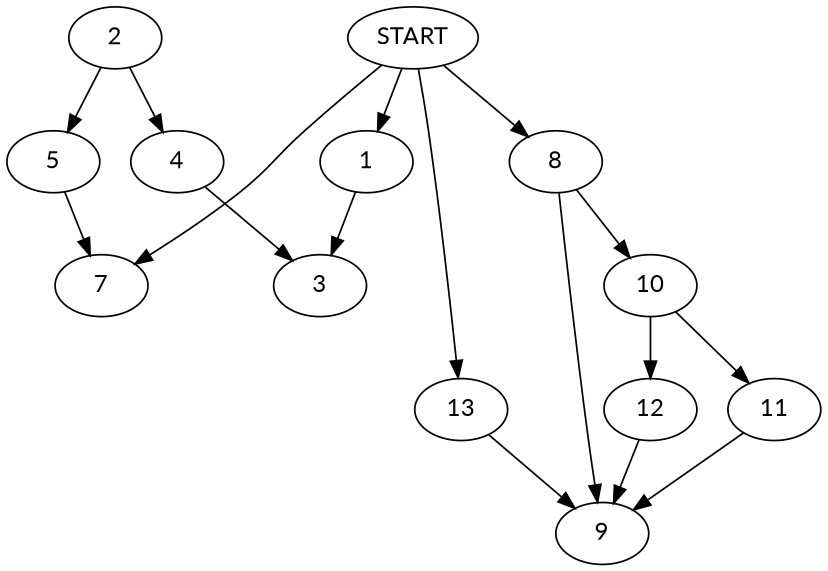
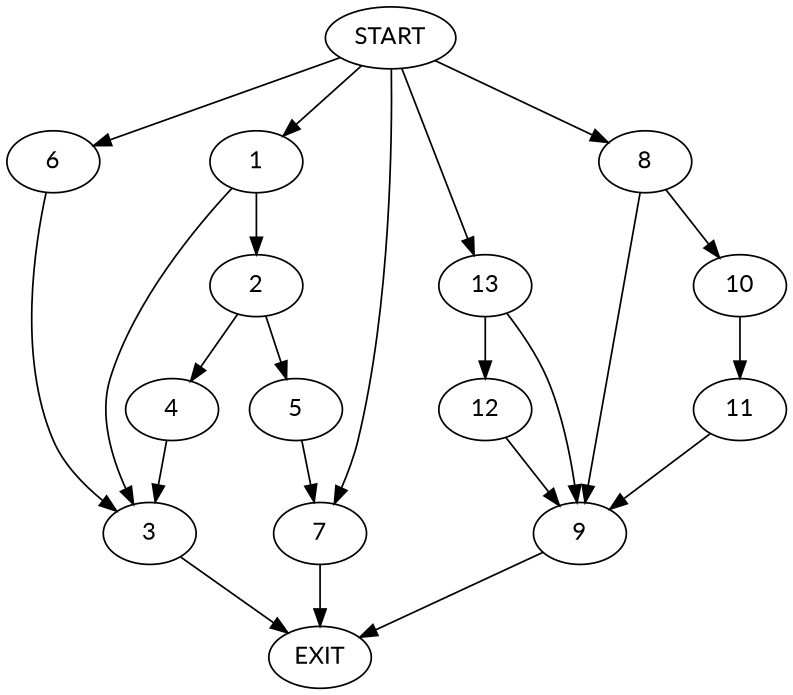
  digraph {
    fontname=Lato
    node [fontname=Lato]
    edge [fontname=Lato]
    n1 [label=START]
    1
+   6
    7
    8
    13
    2
    3
+   n9 [label=EXIT]
    9
    10
    4
    5
    11
    12
    n1 -> 1
+   n1 -> 6
    n1 -> 7
    n1 -> 8
    n1 -> 13
+   1 -> 2
    1 -> 3
+   6 -> 3
+   7 -> n9
    8 -> 9
    8 -> 10
    13 -> 9
    2 -> 4
    2 -> 5
+   3 -> n9
+   9 -> n9
    10 -> 11
-   10 -> 12
+   13 -> 12
    4 -> 3
    5 -> 7
    11 -> 9
    12 -> 9
  }
